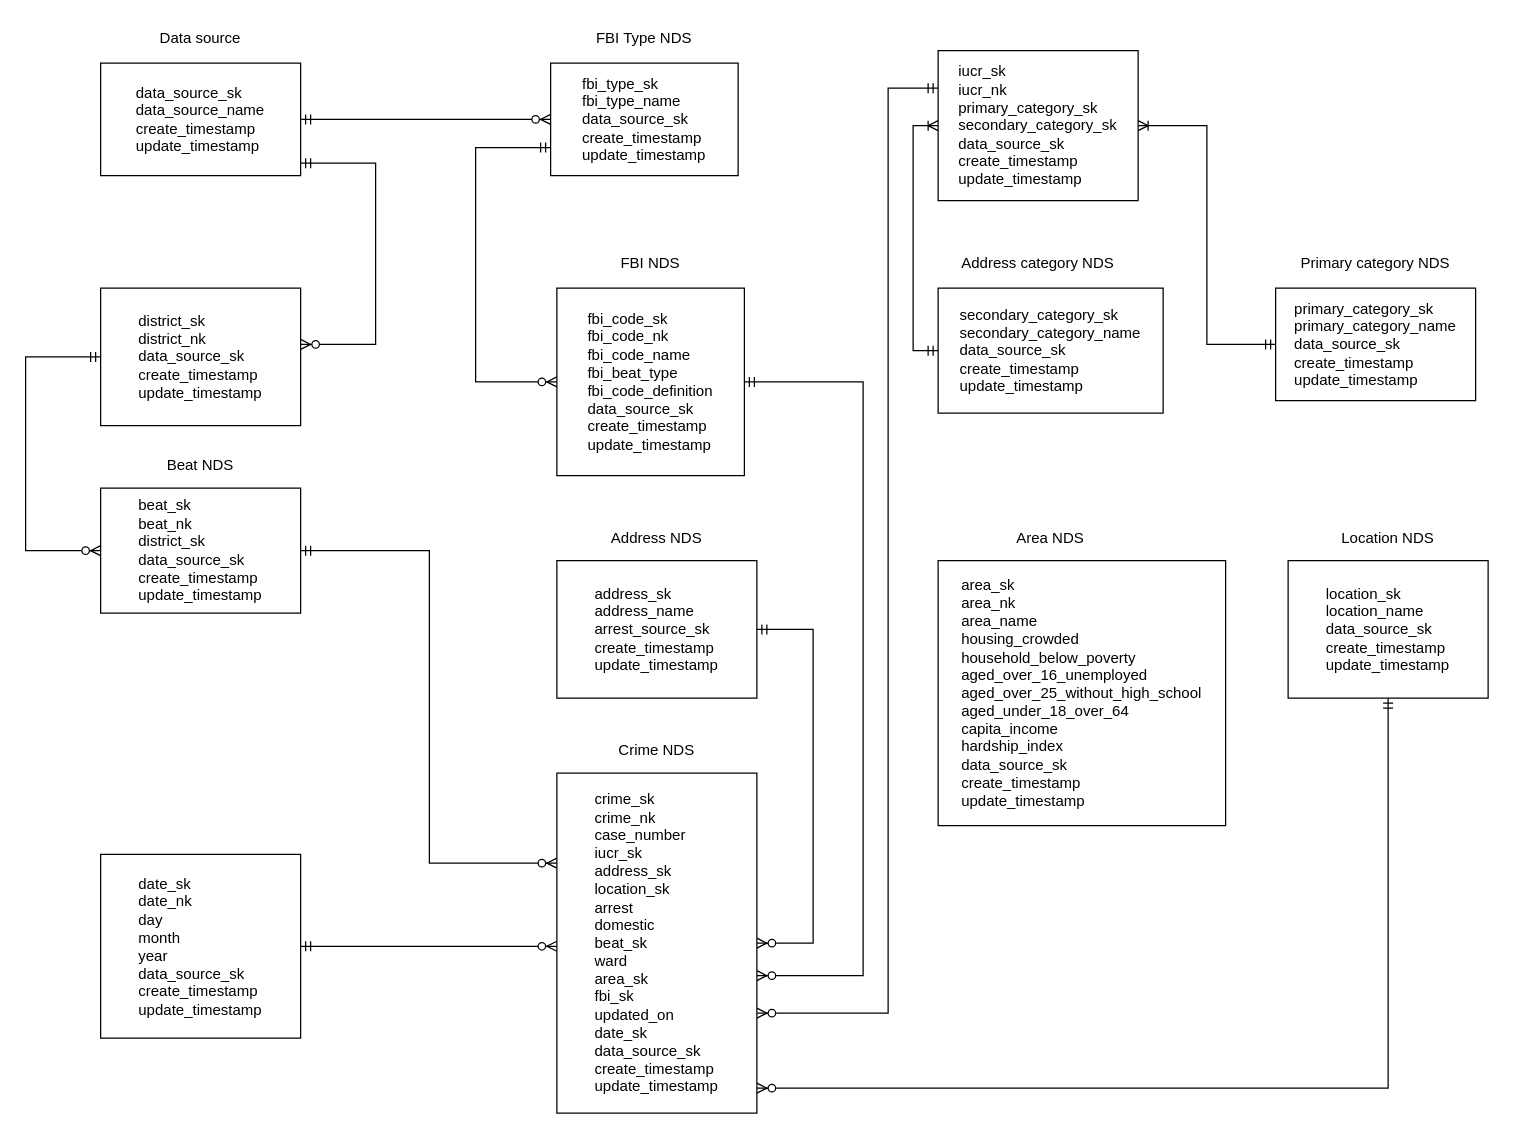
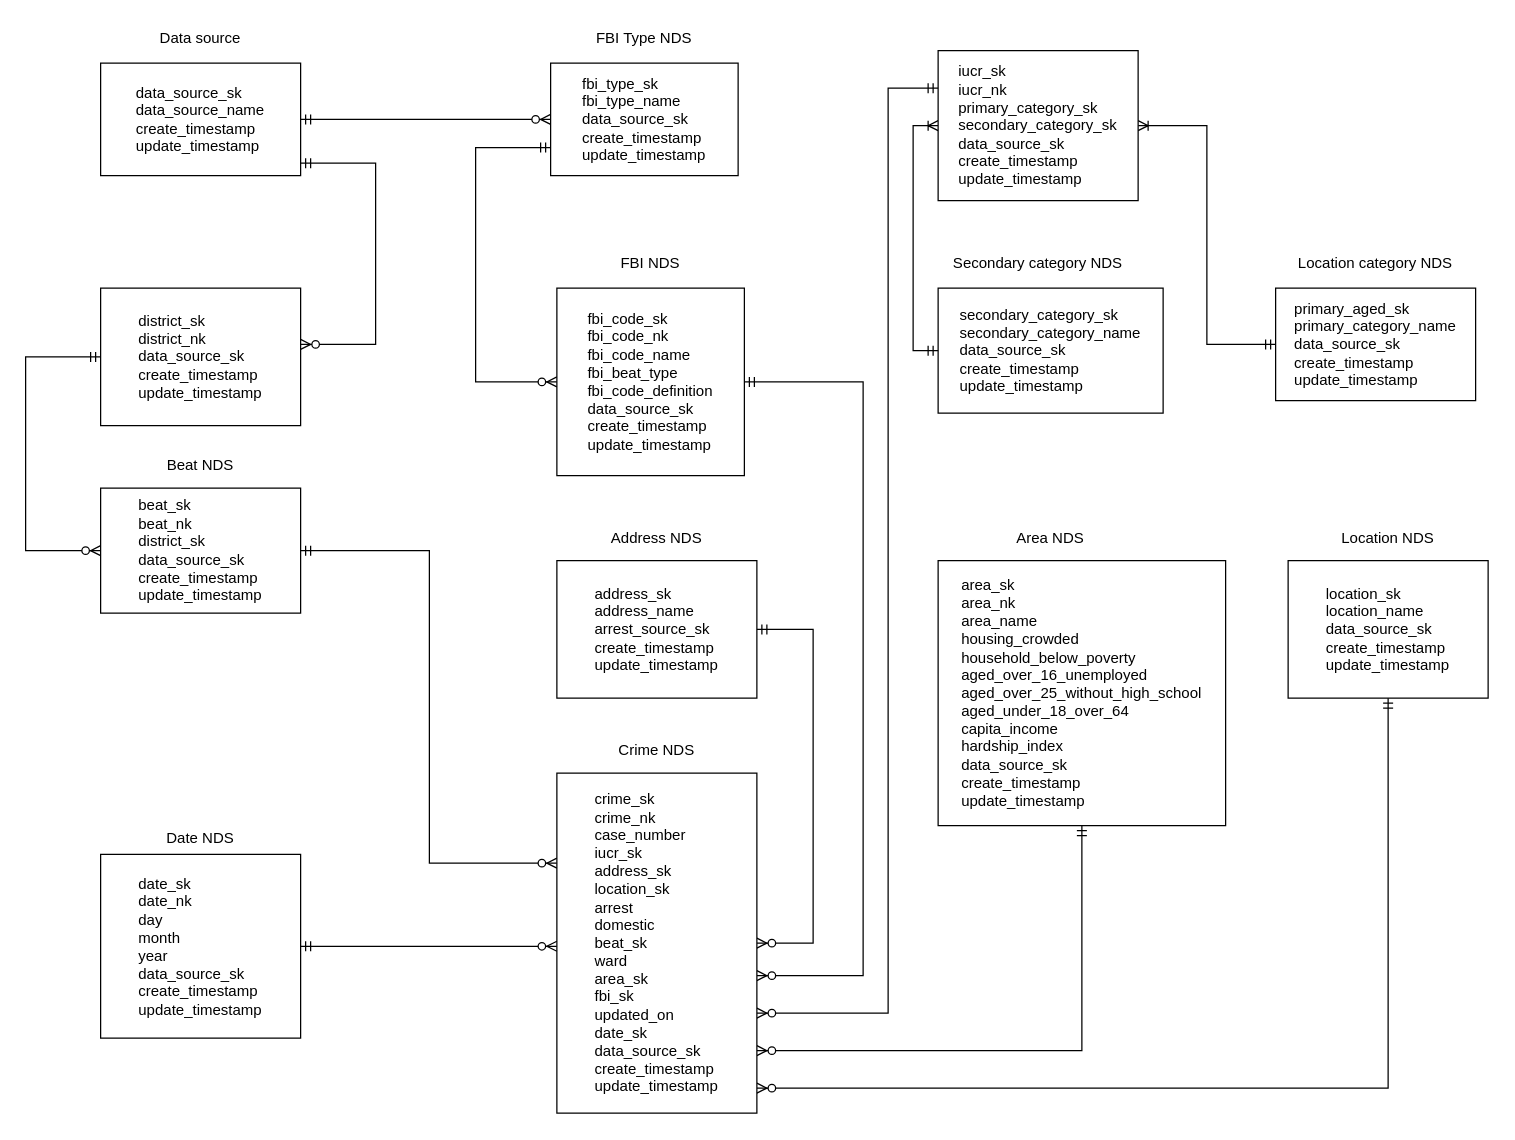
  <mxCell id="0" />
  <mxCell id="1" parent="0" />
  <mxCell id="2" style="edgeStyle=orthogonalEdgeStyle;rounded=0;orthogonalLoop=1;jettySize=auto;html=1;entryX=0;entryY=0.5;entryDx=0;entryDy=0;endArrow=ERzeroToMany;endFill=1;startArrow=ERmandOne;startFill=0;" parent="1" source="3" target="5" edge="1"><mxGeometry relative="1" as="geometry" /></mxCell>
  <mxCell id="3" value="&lt;div style=&quot;text-align: justify&quot;&gt;&lt;span&gt;data_source_sk&lt;/span&gt;&lt;/div&gt;&lt;div style=&quot;text-align: justify&quot;&gt;&lt;span&gt;data_source_name&lt;/span&gt;&lt;/div&gt;&lt;div style=&quot;text-align: justify&quot;&gt;&lt;span&gt;create_timestamp&lt;/span&gt;&lt;/div&gt;&lt;div style=&quot;text-align: justify&quot;&gt;&lt;span&gt;update_timestamp&lt;/span&gt;&lt;/div&gt;" style="rounded=0;whiteSpace=wrap;html=1;align=center;" parent="1" vertex="1"><mxGeometry x="80" y="50" width="160" height="90" as="geometry" /></mxCell>
  <mxCell id="4" value="Data source" style="text;html=1;strokeColor=none;fillColor=none;align=center;verticalAlign=middle;whiteSpace=wrap;rounded=0;" parent="1" vertex="1"><mxGeometry x="80" y="20" width="160" height="20" as="geometry" /></mxCell>
  <mxCell id="5" value="&lt;div style=&quot;text-align: justify&quot;&gt;fbi_type_sk&lt;/div&gt;&lt;div style=&quot;text-align: justify&quot;&gt;fbi_type_name&lt;/div&gt;&lt;div style=&quot;text-align: justify&quot;&gt;data_source_sk&lt;/div&gt;&lt;div style=&quot;text-align: justify&quot;&gt;create_timestamp&lt;/div&gt;&lt;div style=&quot;text-align: justify&quot;&gt;update_timestamp&lt;/div&gt;" style="rounded=0;whiteSpace=wrap;html=1;align=center;" parent="1" vertex="1"><mxGeometry x="440" y="50" width="150" height="90" as="geometry" /></mxCell>
  <mxCell id="6" value="FBI Type NDS" style="text;html=1;strokeColor=none;fillColor=none;align=center;verticalAlign=middle;whiteSpace=wrap;rounded=0;" parent="1" vertex="1"><mxGeometry x="440" y="20" width="150" height="20" as="geometry" /></mxCell>
  <mxCell id="7" style="edgeStyle=orthogonalEdgeStyle;rounded=0;orthogonalLoop=1;jettySize=auto;html=1;entryX=0;entryY=0.75;entryDx=0;entryDy=0;startArrow=ERzeroToMany;startFill=1;endArrow=ERmandOne;endFill=0;" parent="1" source="8" target="5" edge="1"><mxGeometry relative="1" as="geometry"><Array as="points"><mxPoint x="380" y="305" /><mxPoint x="380" y="118" /></Array></mxGeometry></mxCell>
  <mxCell id="8" value="&lt;div style=&quot;text-align: justify&quot;&gt;fbi_code_sk&lt;/div&gt;&lt;div style=&quot;text-align: justify&quot;&gt;fbi_code_nk&lt;/div&gt;&lt;div style=&quot;text-align: justify&quot;&gt;fbi_code_name&lt;/div&gt;&lt;div style=&quot;text-align: justify&quot;&gt;fbi_beat_type&lt;/div&gt;&lt;div style=&quot;text-align: justify&quot;&gt;fbi_code_definition&lt;/div&gt;&lt;div style=&quot;text-align: justify&quot;&gt;data_source_sk&lt;/div&gt;&lt;div style=&quot;text-align: justify&quot;&gt;create_timestamp&lt;/div&gt;&lt;div style=&quot;text-align: justify&quot;&gt;update_timestamp&lt;/div&gt;" style="rounded=0;whiteSpace=wrap;html=1;align=center;" parent="1" vertex="1"><mxGeometry x="445" y="230" width="150" height="150" as="geometry" /></mxCell>
  <mxCell id="9" value="FBI NDS" style="text;html=1;strokeColor=none;fillColor=none;align=center;verticalAlign=middle;whiteSpace=wrap;rounded=0;" parent="1" vertex="1"><mxGeometry x="440" y="200" width="160" height="20" as="geometry" /></mxCell>
- <mxCell id="10" value="&lt;div style=&quot;text-align: justify&quot;&gt;primary_category_sk&lt;/div&gt;&lt;div style=&quot;text-align: justify&quot;&gt;primary_category_name&lt;/div&gt;&lt;div style=&quot;text-align: justify&quot;&gt;data_source_sk&lt;/div&gt;&lt;div style=&quot;text-align: justify&quot;&gt;create_timestamp&lt;/div&gt;&lt;div style=&quot;text-align: justify&quot;&gt;update_timestamp&lt;/div&gt;" style="rounded=0;whiteSpace=wrap;html=1;align=center;" parent="1" vertex="1"><mxGeometry x="1020" y="230" width="160" height="90" as="geometry" /></mxCell>
- <mxCell id="11" value="Primary category NDS" style="text;html=1;strokeColor=none;fillColor=none;align=center;verticalAlign=middle;whiteSpace=wrap;rounded=0;" parent="1" vertex="1"><mxGeometry x="1020" y="200" width="160" height="20" as="geometry" /></mxCell>
+ <mxCell id="10" value="&lt;div style=&quot;text-align: justify&quot;&gt;primary_aged_sk&lt;/div&gt;&lt;div style=&quot;text-align: justify&quot;&gt;primary_category_name&lt;/div&gt;&lt;div style=&quot;text-align: justify&quot;&gt;data_source_sk&lt;/div&gt;&lt;div style=&quot;text-align: justify&quot;&gt;create_timestamp&lt;/div&gt;&lt;div style=&quot;text-align: justify&quot;&gt;update_timestamp&lt;/div&gt;" style="rounded=0;whiteSpace=wrap;html=1;align=center;" parent="1" vertex="1"><mxGeometry x="1020" y="230" width="160" height="90" as="geometry" /></mxCell>
+ <mxCell id="11" value="Location category NDS" style="text;html=1;strokeColor=none;fillColor=none;align=center;verticalAlign=middle;whiteSpace=wrap;rounded=0;" parent="1" vertex="1"><mxGeometry x="1020" y="200" width="160" height="20" as="geometry" /></mxCell>
  <mxCell id="12" value="&lt;div style=&quot;text-align: justify&quot;&gt;secondary_category_sk&lt;/div&gt;&lt;div style=&quot;text-align: justify&quot;&gt;secondary_category_name&lt;/div&gt;&lt;div style=&quot;text-align: justify&quot;&gt;data_source_sk&lt;/div&gt;&lt;div style=&quot;text-align: justify&quot;&gt;create_timestamp&lt;/div&gt;&lt;div style=&quot;text-align: justify&quot;&gt;update_timestamp&lt;/div&gt;" style="rounded=0;whiteSpace=wrap;html=1;align=center;" parent="1" vertex="1"><mxGeometry x="750" y="230" width="180" height="100" as="geometry" /></mxCell>
- <mxCell id="13" value="Address category NDS" style="text;html=1;strokeColor=none;fillColor=none;align=center;verticalAlign=middle;whiteSpace=wrap;rounded=0;" parent="1" vertex="1"><mxGeometry x="750" y="200" width="160" height="20" as="geometry" /></mxCell>
+ <mxCell id="13" value="Secondary category NDS" style="text;html=1;strokeColor=none;fillColor=none;align=center;verticalAlign=middle;whiteSpace=wrap;rounded=0;" parent="1" vertex="1"><mxGeometry x="750" y="200" width="160" height="20" as="geometry" /></mxCell>
  <mxCell id="14" style="edgeStyle=orthogonalEdgeStyle;rounded=0;orthogonalLoop=1;jettySize=auto;html=1;entryX=0;entryY=0.5;entryDx=0;entryDy=0;startArrow=ERoneToMany;startFill=0;endArrow=ERmandOne;endFill=0;" parent="1" source="16" target="12" edge="1"><mxGeometry relative="1" as="geometry"><Array as="points"><mxPoint x="730" y="100" /><mxPoint x="730" y="280" /></Array></mxGeometry></mxCell>
  <mxCell id="15" style="edgeStyle=orthogonalEdgeStyle;rounded=0;orthogonalLoop=1;jettySize=auto;html=1;entryX=0;entryY=0.5;entryDx=0;entryDy=0;startArrow=ERoneToMany;startFill=0;endArrow=ERmandOne;endFill=0;" parent="1" source="16" target="10" edge="1"><mxGeometry relative="1" as="geometry" /></mxCell>
  <mxCell id="16" value="&lt;div style=&quot;text-align: justify&quot;&gt;iucr_sk&lt;/div&gt;&lt;div style=&quot;text-align: justify&quot;&gt;iucr_nk&lt;/div&gt;&lt;div style=&quot;text-align: justify&quot;&gt;primary_category_sk&lt;/div&gt;&lt;div style=&quot;text-align: justify&quot;&gt;secondary_category_sk&lt;/div&gt;&lt;div style=&quot;text-align: justify&quot;&gt;data_source_sk&lt;/div&gt;&lt;div style=&quot;text-align: justify&quot;&gt;create_timestamp&lt;/div&gt;&lt;div style=&quot;text-align: justify&quot;&gt;update_timestamp&lt;/div&gt;" style="rounded=0;whiteSpace=wrap;html=1;align=center;" parent="1" vertex="1"><mxGeometry x="750" y="40" width="160" height="120" as="geometry" /></mxCell>
  <mxCell id="17" style="edgeStyle=orthogonalEdgeStyle;rounded=0;orthogonalLoop=1;jettySize=auto;html=1;startArrow=ERzeroToMany;startFill=1;endArrow=ERmandOne;endFill=0;" parent="1" source="18" target="3" edge="1"><mxGeometry relative="1" as="geometry"><Array as="points"><mxPoint x="300" y="275" /><mxPoint x="300" y="130" /></Array></mxGeometry></mxCell>
  <mxCell id="18" value="&lt;div style=&quot;text-align: justify&quot;&gt;district_sk&lt;/div&gt;&lt;div style=&quot;text-align: justify&quot;&gt;district_nk&lt;/div&gt;&lt;div style=&quot;text-align: justify&quot;&gt;data_source_sk&lt;/div&gt;&lt;div style=&quot;text-align: justify&quot;&gt;create_timestamp&lt;/div&gt;&lt;div style=&quot;text-align: justify&quot;&gt;update_timestamp&lt;/div&gt;" style="rounded=0;whiteSpace=wrap;html=1;align=center;" parent="1" vertex="1"><mxGeometry x="80" y="230" width="160" height="110" as="geometry" /></mxCell>
  <mxCell id="19" style="edgeStyle=orthogonalEdgeStyle;rounded=0;orthogonalLoop=1;jettySize=auto;html=1;entryX=0;entryY=0.5;entryDx=0;entryDy=0;startArrow=ERzeroToMany;startFill=1;endArrow=ERmandOne;endFill=0;" parent="1" source="20" target="18" edge="1"><mxGeometry relative="1" as="geometry"><Array as="points"><mxPoint x="20" y="440" /><mxPoint x="20" y="285" /></Array></mxGeometry></mxCell>
  <mxCell id="20" value="&lt;div style=&quot;text-align: justify&quot;&gt;beat_sk&lt;/div&gt;&lt;div style=&quot;text-align: justify&quot;&gt;beat_nk&lt;/div&gt;&lt;div style=&quot;text-align: justify&quot;&gt;district_sk&lt;/div&gt;&lt;div style=&quot;text-align: justify&quot;&gt;data_source_sk&lt;/div&gt;&lt;div style=&quot;text-align: justify&quot;&gt;create_timestamp&lt;/div&gt;&lt;div style=&quot;text-align: justify&quot;&gt;update_timestamp&lt;/div&gt;" style="rounded=0;whiteSpace=wrap;html=1;align=center;" parent="1" vertex="1"><mxGeometry x="80" y="390" width="160" height="100" as="geometry" /></mxCell>
  <mxCell id="21" value="Beat NDS" style="text;html=1;strokeColor=none;fillColor=none;align=center;verticalAlign=middle;whiteSpace=wrap;rounded=0;" parent="1" vertex="1"><mxGeometry x="80" y="362" width="160" height="20" as="geometry" /></mxCell>
  <mxCell id="22" value="&lt;div style=&quot;text-align: justify&quot;&gt;address_sk&lt;/div&gt;&lt;div style=&quot;text-align: justify&quot;&gt;address_name&lt;/div&gt;&lt;div style=&quot;text-align: justify&quot;&gt;arrest_source_sk&lt;/div&gt;&lt;div style=&quot;text-align: justify&quot;&gt;create_timestamp&lt;/div&gt;&lt;div style=&quot;text-align: justify&quot;&gt;update_timestamp&lt;/div&gt;" style="rounded=0;whiteSpace=wrap;html=1;align=center;" parent="1" vertex="1"><mxGeometry x="445" y="448" width="160" height="110" as="geometry" /></mxCell>
  <mxCell id="23" value="Address NDS" style="text;html=1;strokeColor=none;fillColor=none;align=center;verticalAlign=middle;whiteSpace=wrap;rounded=0;" parent="1" vertex="1"><mxGeometry x="445" y="420" width="160" height="20" as="geometry" /></mxCell>
  <mxCell id="24" value="&lt;div style=&quot;text-align: justify&quot;&gt;area_sk&lt;/div&gt;&lt;div style=&quot;text-align: justify&quot;&gt;area_nk&lt;/div&gt;&lt;div style=&quot;text-align: justify&quot;&gt;area_name&lt;/div&gt;&lt;div style=&quot;text-align: justify&quot;&gt;housing_crowded&lt;/div&gt;&lt;div style=&quot;text-align: justify&quot;&gt;household_below_poverty&lt;/div&gt;&lt;div style=&quot;text-align: justify&quot;&gt;aged_over_16_unemployed&lt;/div&gt;&lt;div style=&quot;text-align: justify&quot;&gt;aged_over_25_without_high_school&lt;/div&gt;&lt;div style=&quot;text-align: justify&quot;&gt;aged_under_18_over_64&lt;/div&gt;&lt;div style=&quot;text-align: justify&quot;&gt;capita_income&lt;/div&gt;&lt;div style=&quot;text-align: justify&quot;&gt;hardship_index&lt;/div&gt;&lt;div style=&quot;text-align: justify&quot;&gt;data_source_sk&lt;/div&gt;&lt;div style=&quot;text-align: justify&quot;&gt;create_timestamp&lt;/div&gt;&lt;div style=&quot;text-align: justify&quot;&gt;update_timestamp&lt;/div&gt;" style="rounded=0;whiteSpace=wrap;html=1;align=center;" parent="1" vertex="1"><mxGeometry x="750" y="448" width="230" height="212" as="geometry" /></mxCell>
  <mxCell id="25" value="Area NDS" style="text;html=1;strokeColor=none;fillColor=none;align=center;verticalAlign=middle;whiteSpace=wrap;rounded=0;" parent="1" vertex="1"><mxGeometry x="760" y="420" width="160" height="20" as="geometry" /></mxCell>
  <mxCell id="26" value="&lt;div style=&quot;text-align: justify&quot;&gt;location_sk&lt;/div&gt;&lt;div style=&quot;text-align: justify&quot;&gt;location_name&lt;/div&gt;&lt;div style=&quot;text-align: justify&quot;&gt;data_source_sk&lt;/div&gt;&lt;div style=&quot;text-align: justify&quot;&gt;create_timestamp&lt;/div&gt;&lt;div style=&quot;text-align: justify&quot;&gt;update_timestamp&lt;/div&gt;" style="rounded=0;whiteSpace=wrap;html=1;align=center;" parent="1" vertex="1"><mxGeometry x="1030" y="448" width="160" height="110" as="geometry" /></mxCell>
  <mxCell id="27" value="Location NDS" style="text;html=1;strokeColor=none;fillColor=none;align=center;verticalAlign=middle;whiteSpace=wrap;rounded=0;" parent="1" vertex="1"><mxGeometry x="1030" y="420" width="160" height="20" as="geometry" /></mxCell>
  <mxCell id="28" value="&lt;div style=&quot;text-align: justify&quot;&gt;date_sk&lt;/div&gt;&lt;div style=&quot;text-align: justify&quot;&gt;date_nk&lt;/div&gt;&lt;div style=&quot;text-align: justify&quot;&gt;day&lt;/div&gt;&lt;div style=&quot;text-align: justify&quot;&gt;month&lt;/div&gt;&lt;div style=&quot;text-align: justify&quot;&gt;year&lt;/div&gt;&lt;div style=&quot;text-align: justify&quot;&gt;data_source_sk&lt;/div&gt;&lt;div style=&quot;text-align: justify&quot;&gt;create_timestamp&lt;/div&gt;&lt;div style=&quot;text-align: justify&quot;&gt;update_timestamp&lt;/div&gt;" style="rounded=0;whiteSpace=wrap;html=1;align=center;" parent="1" vertex="1"><mxGeometry x="80" y="683" width="160" height="147" as="geometry" /></mxCell>
+ <mxCell id="29" value="Date NDS" style="text;html=1;strokeColor=none;fillColor=none;align=center;verticalAlign=middle;whiteSpace=wrap;rounded=0;" parent="1" vertex="1"><mxGeometry x="80" y="660" width="160" height="20" as="geometry" /></mxCell>
  <mxCell id="30" style="edgeStyle=orthogonalEdgeStyle;rounded=0;orthogonalLoop=1;jettySize=auto;html=1;entryX=1;entryY=0.5;entryDx=0;entryDy=0;startArrow=ERzeroToMany;startFill=1;endArrow=ERmandOne;endFill=0;" parent="1" source="37" target="28" edge="1"><mxGeometry relative="1" as="geometry"><Array as="points"><mxPoint x="343" y="757" /></Array></mxGeometry></mxCell>
  <mxCell id="31" style="edgeStyle=orthogonalEdgeStyle;rounded=0;orthogonalLoop=1;jettySize=auto;html=1;startArrow=ERzeroToMany;startFill=1;endArrow=ERmandOne;endFill=0;entryX=1;entryY=0.5;entryDx=0;entryDy=0;" parent="1" source="37" target="22" edge="1"><mxGeometry relative="1" as="geometry"><mxPoint x="690" y="510" as="targetPoint" /><Array as="points"><mxPoint x="650" y="754" /><mxPoint x="650" y="503" /></Array></mxGeometry></mxCell>
  <mxCell id="32" style="edgeStyle=orthogonalEdgeStyle;rounded=0;orthogonalLoop=1;jettySize=auto;html=1;entryX=1;entryY=0.5;entryDx=0;entryDy=0;startArrow=ERzeroToMany;startFill=1;endArrow=ERmandOne;endFill=0;" parent="1" source="37" target="20" edge="1"><mxGeometry relative="1" as="geometry"><Array as="points"><mxPoint x="343" y="690" /><mxPoint x="343" y="440" /></Array></mxGeometry></mxCell>
  <mxCell id="33" style="edgeStyle=orthogonalEdgeStyle;rounded=0;orthogonalLoop=1;jettySize=auto;html=1;entryX=1;entryY=0.5;entryDx=0;entryDy=0;startArrow=ERzeroToMany;startFill=1;endArrow=ERmandOne;endFill=0;" parent="1" source="37" target="8" edge="1"><mxGeometry relative="1" as="geometry"><Array as="points"><mxPoint x="690" y="780" /><mxPoint x="690" y="305" /></Array></mxGeometry></mxCell>
+ <mxCell id="34" style="edgeStyle=orthogonalEdgeStyle;rounded=0;orthogonalLoop=1;jettySize=auto;html=1;entryX=0.5;entryY=1;entryDx=0;entryDy=0;startArrow=ERzeroToMany;startFill=1;endArrow=ERmandOne;endFill=0;" parent="1" source="37" target="24" edge="1"><mxGeometry relative="1" as="geometry"><Array as="points"><mxPoint x="865" y="840" /></Array></mxGeometry></mxCell>
  <mxCell id="35" style="edgeStyle=orthogonalEdgeStyle;rounded=0;orthogonalLoop=1;jettySize=auto;html=1;entryX=0.5;entryY=1;entryDx=0;entryDy=0;startArrow=ERzeroToMany;startFill=1;endArrow=ERmandOne;endFill=0;" parent="1" source="37" target="26" edge="1"><mxGeometry relative="1" as="geometry"><Array as="points"><mxPoint x="1110" y="870" /></Array></mxGeometry></mxCell>
  <mxCell id="36" style="edgeStyle=orthogonalEdgeStyle;rounded=0;orthogonalLoop=1;jettySize=auto;html=1;entryX=0;entryY=0.25;entryDx=0;entryDy=0;startArrow=ERzeroToMany;startFill=1;endArrow=ERmandOne;endFill=0;" parent="1" source="37" target="16" edge="1"><mxGeometry relative="1" as="geometry"><Array as="points"><mxPoint x="710" y="810" /><mxPoint x="710" y="70" /></Array></mxGeometry></mxCell>
  <mxCell id="37" value="&lt;div style=&quot;text-align: justify&quot;&gt;crime_sk&lt;/div&gt;&lt;div style=&quot;text-align: justify&quot;&gt;crime_nk&lt;/div&gt;&lt;div style=&quot;text-align: justify&quot;&gt;case_number&lt;/div&gt;&lt;div style=&quot;text-align: justify&quot;&gt;iucr_sk&lt;/div&gt;&lt;div style=&quot;text-align: justify&quot;&gt;address_sk&lt;/div&gt;&lt;div style=&quot;text-align: justify&quot;&gt;location_sk&lt;/div&gt;&lt;div style=&quot;text-align: justify&quot;&gt;arrest&lt;/div&gt;&lt;div style=&quot;text-align: justify&quot;&gt;domestic&lt;/div&gt;&lt;div style=&quot;text-align: justify&quot;&gt;beat_sk&lt;/div&gt;&lt;div style=&quot;text-align: justify&quot;&gt;ward&lt;/div&gt;&lt;div style=&quot;text-align: justify&quot;&gt;area_sk&lt;/div&gt;&lt;div style=&quot;text-align: justify&quot;&gt;fbi_sk&lt;/div&gt;&lt;div style=&quot;text-align: justify&quot;&gt;updated_on&lt;/div&gt;&lt;div style=&quot;text-align: justify&quot;&gt;date_sk&lt;/div&gt;&lt;div style=&quot;text-align: justify&quot;&gt;data_source_sk&lt;/div&gt;&lt;div style=&quot;text-align: justify&quot;&gt;create_timestamp&lt;/div&gt;&lt;div style=&quot;text-align: justify&quot;&gt;update_timestamp&lt;/div&gt;" style="rounded=0;whiteSpace=wrap;html=1;align=center;" parent="1" vertex="1"><mxGeometry x="445" y="618" width="160" height="272" as="geometry" /></mxCell>
  <mxCell id="38" value="Crime NDS" style="text;html=1;strokeColor=none;fillColor=none;align=center;verticalAlign=middle;whiteSpace=wrap;rounded=0;" parent="1" vertex="1"><mxGeometry x="445" y="590" width="160" height="20" as="geometry" /></mxCell>
